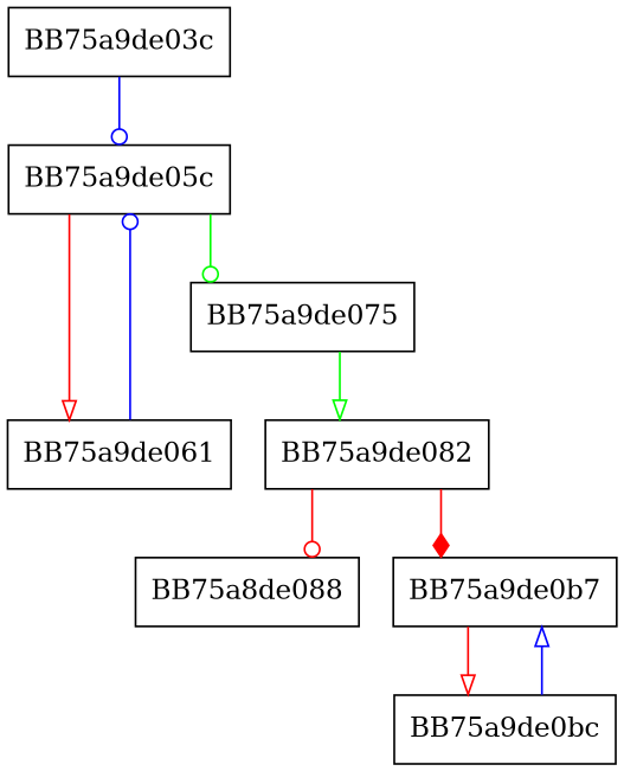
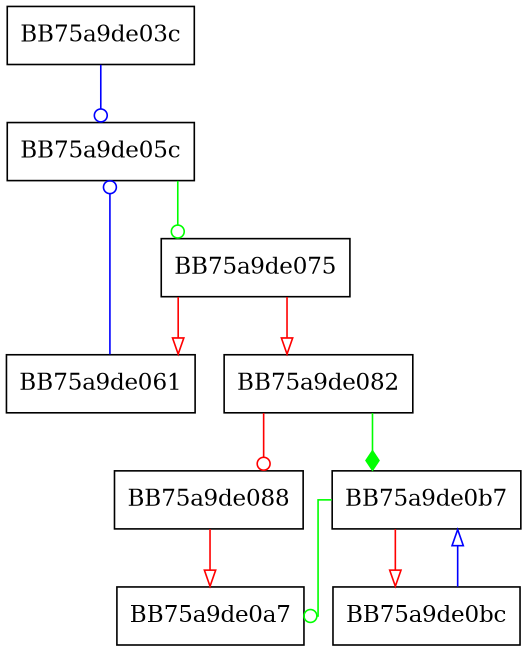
  digraph {
    splines=ortho
    node [shape=box]
    edge [arrowhead=odot color=red]
    BB75a9de03c
    BB75a9de05c
    BB75a9de075
    BB75a9de061
    BB75a9de082
    BB75a9de0b7
+   BB75a9de0a7
    BB75a9de0bc
-   BB75a9de088 [label=BB75a8de088]
+   BB75a9de088
    BB75a9de03c -> BB75a9de05c [color=blue]
    BB75a9de05c -> BB75a9de075 [color=green]
-   BB75a9de05c -> BB75a9de061 [arrowhead=onormal]
-   BB75a9de075 -> BB75a9de082 [arrowhead=onormal color=green]
+   BB75a9de075 -> BB75a9de061 [arrowhead=onormal]
+   BB75a9de075 -> BB75a9de082 [arrowhead=onormal]
    BB75a9de061 -> BB75a9de05c [color=blue]
-   BB75a9de082 -> BB75a9de0b7 [arrowhead=diamond]
+   BB75a9de082 -> BB75a9de0b7 [arrowhead=diamond color=green]
    BB75a9de082 -> BB75a9de088
+   BB75a9de0b7 -> BB75a9de0a7 [color=green]
    BB75a9de0b7 -> BB75a9de0bc [arrowhead=onormal]
    BB75a9de0bc -> BB75a9de0b7 [arrowhead=onormal color=blue]
+   BB75a9de088 -> BB75a9de0a7 [arrowhead=onormal]
  }
